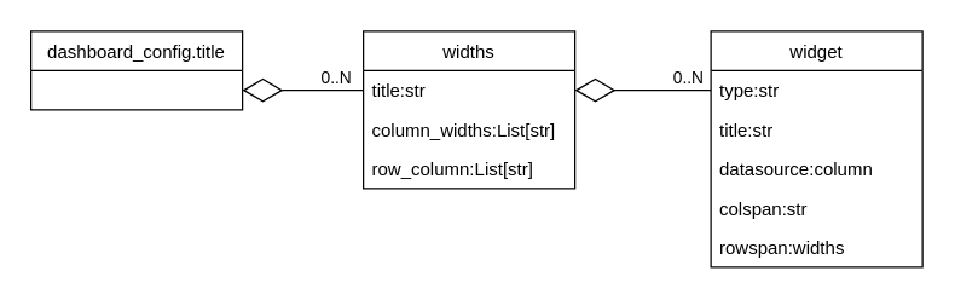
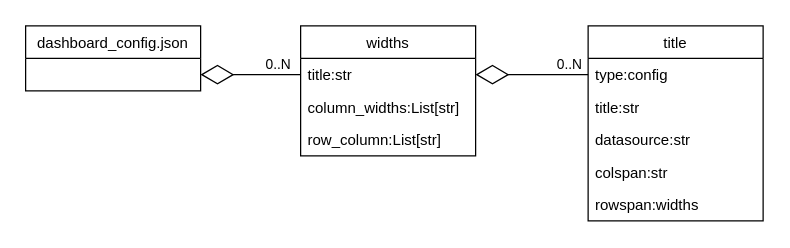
  <mxCell id="0" />
  <mxCell id="1" parent="0" />
- <mxCell id="2" value="dashboard_config.title" style="swimlane;fontStyle=0;childLayout=stackLayout;horizontal=1;startSize=26;fillColor=none;horizontalStack=0;resizeParent=1;resizeParentMax=0;resizeLast=0;collapsible=1;marginBottom=0;" parent="1" vertex="1"><mxGeometry x="20" y="20" width="140" height="52" as="geometry" /></mxCell>
+ <mxCell id="2" value="dashboard_config.json" style="swimlane;fontStyle=0;childLayout=stackLayout;horizontal=1;startSize=26;fillColor=none;horizontalStack=0;resizeParent=1;resizeParentMax=0;resizeLast=0;collapsible=1;marginBottom=0;" parent="1" vertex="1"><mxGeometry x="20" y="20" width="140" height="52" as="geometry" /></mxCell>
  <mxCell id="3" value="widths" style="swimlane;fontStyle=0;childLayout=stackLayout;horizontal=1;startSize=26;fillColor=none;horizontalStack=0;resizeParent=1;resizeParentMax=0;resizeLast=0;collapsible=1;marginBottom=0;" parent="1" vertex="1"><mxGeometry x="240" y="20" width="140" height="104" as="geometry" /></mxCell>
  <mxCell id="4" value="title:str" style="text;strokeColor=none;fillColor=none;align=left;verticalAlign=top;spacingLeft=4;spacingRight=4;overflow=hidden;rotatable=0;points=[[0,0.5],[1,0.5]];portConstraint=eastwest;" parent="3" vertex="1"><mxGeometry y="26" width="140" height="26" as="geometry" /></mxCell>
  <mxCell id="5" value="column_widths:List[str]" style="text;strokeColor=none;fillColor=none;align=left;verticalAlign=top;spacingLeft=4;spacingRight=4;overflow=hidden;rotatable=0;points=[[0,0.5],[1,0.5]];portConstraint=eastwest;" parent="3" vertex="1"><mxGeometry y="52" width="140" height="26" as="geometry" /></mxCell>
  <mxCell id="6" value="row_column:List[str]" style="text;strokeColor=none;fillColor=none;align=left;verticalAlign=top;spacingLeft=4;spacingRight=4;overflow=hidden;rotatable=0;points=[[0,0.5],[1,0.5]];portConstraint=eastwest;" parent="3" vertex="1"><mxGeometry y="78" width="140" height="26" as="geometry" /></mxCell>
  <mxCell id="7" value="" style="endArrow=diamondThin;endFill=0;endSize=24;html=1;rounded=0;entryX=1;entryY=0.5;entryDx=0;entryDy=0;exitX=0;exitY=0.5;exitDx=0;exitDy=0;" parent="1" source="4" edge="1"><mxGeometry width="160" relative="1" as="geometry"><mxPoint x="110" y="230" as="sourcePoint" /><mxPoint x="160" y="59" as="targetPoint" /></mxGeometry></mxCell>
  <mxCell id="8" value="0..N" style="edgeLabel;html=1;align=center;verticalAlign=middle;resizable=0;points=[];" parent="7" vertex="1" connectable="0"><mxGeometry x="-0.525" relative="1" as="geometry"><mxPoint y="-9" as="offset" /></mxGeometry></mxCell>
- <mxCell id="9" value="widget" style="swimlane;fontStyle=0;childLayout=stackLayout;horizontal=1;startSize=26;fillColor=none;horizontalStack=0;resizeParent=1;resizeParentMax=0;resizeLast=0;collapsible=1;marginBottom=0;" parent="1" vertex="1"><mxGeometry x="470" y="20" width="140" height="156" as="geometry" /></mxCell>
- <mxCell id="10" value="type:str" style="text;strokeColor=none;fillColor=none;align=left;verticalAlign=top;spacingLeft=4;spacingRight=4;overflow=hidden;rotatable=0;points=[[0,0.5],[1,0.5]];portConstraint=eastwest;" parent="9" vertex="1"><mxGeometry y="26" width="140" height="26" as="geometry" /></mxCell>
+ <mxCell id="9" value="title" style="swimlane;fontStyle=0;childLayout=stackLayout;horizontal=1;startSize=26;fillColor=none;horizontalStack=0;resizeParent=1;resizeParentMax=0;resizeLast=0;collapsible=1;marginBottom=0;" parent="1" vertex="1"><mxGeometry x="470" y="20" width="140" height="156" as="geometry" /></mxCell>
+ <mxCell id="10" value="type:config" style="text;strokeColor=none;fillColor=none;align=left;verticalAlign=top;spacingLeft=4;spacingRight=4;overflow=hidden;rotatable=0;points=[[0,0.5],[1,0.5]];portConstraint=eastwest;" parent="9" vertex="1"><mxGeometry y="26" width="140" height="26" as="geometry" /></mxCell>
  <mxCell id="11" value="title:str" style="text;strokeColor=none;fillColor=none;align=left;verticalAlign=top;spacingLeft=4;spacingRight=4;overflow=hidden;rotatable=0;points=[[0,0.5],[1,0.5]];portConstraint=eastwest;" parent="9" vertex="1"><mxGeometry y="52" width="140" height="26" as="geometry" /></mxCell>
- <mxCell id="12" value="datasource:column" style="text;strokeColor=none;fillColor=none;align=left;verticalAlign=top;spacingLeft=4;spacingRight=4;overflow=hidden;rotatable=0;points=[[0,0.5],[1,0.5]];portConstraint=eastwest;" parent="9" vertex="1"><mxGeometry y="78" width="140" height="26" as="geometry" /></mxCell>
+ <mxCell id="12" value="datasource:str" style="text;strokeColor=none;fillColor=none;align=left;verticalAlign=top;spacingLeft=4;spacingRight=4;overflow=hidden;rotatable=0;points=[[0,0.5],[1,0.5]];portConstraint=eastwest;" parent="9" vertex="1"><mxGeometry y="78" width="140" height="26" as="geometry" /></mxCell>
  <mxCell id="13" value="colspan:str" style="text;strokeColor=none;fillColor=none;align=left;verticalAlign=top;spacingLeft=4;spacingRight=4;overflow=hidden;rotatable=0;points=[[0,0.5],[1,0.5]];portConstraint=eastwest;" parent="9" vertex="1"><mxGeometry y="104" width="140" height="26" as="geometry" /></mxCell>
  <mxCell id="14" value="rowspan:widths" style="text;strokeColor=none;fillColor=none;align=left;verticalAlign=top;spacingLeft=4;spacingRight=4;overflow=hidden;rotatable=0;points=[[0,0.5],[1,0.5]];portConstraint=eastwest;" parent="9" vertex="1"><mxGeometry y="130" width="140" height="26" as="geometry" /></mxCell>
  <mxCell id="15" value="" style="endArrow=diamondThin;endFill=0;endSize=24;html=1;rounded=0;entryX=1;entryY=0.5;entryDx=0;entryDy=0;exitX=0;exitY=0.5;exitDx=0;exitDy=0;" parent="1" source="10" target="4" edge="1"><mxGeometry width="160" relative="1" as="geometry"><mxPoint x="300" y="240" as="sourcePoint" /><mxPoint x="460" y="240" as="targetPoint" /></mxGeometry></mxCell>
  <mxCell id="16" value="0..N" style="edgeLabel;html=1;align=center;verticalAlign=middle;resizable=0;points=[];" vertex="1" connectable="0" parent="15"><mxGeometry x="-0.644" relative="1" as="geometry"><mxPoint y="-9" as="offset" /></mxGeometry></mxCell>
